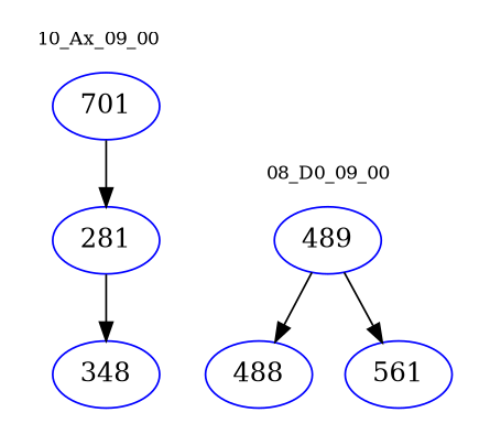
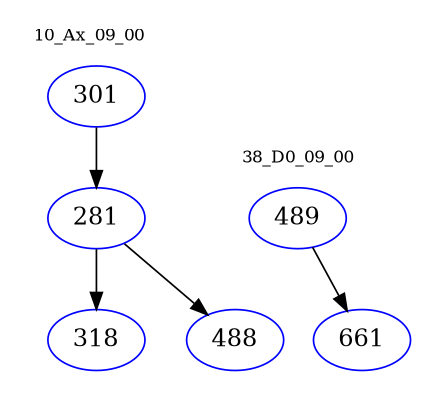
  digraph {
    node [color=blue]
    edge [color=black]
-   n1 [label=701]
+   n1 [label=301]
    n2 [label=281]
-   n3 [label=348]
+   n3 [label=318]
    n4 [label=489]
    n5 [label=488]
-   n6 [label=561]
+   n6 [label=661]
    subgraph cluster_1 {
      color=white
      fontsize=10
      label="10_Ax_09_00"
      n1
      n2
      n3
    }
    subgraph cluster_2 {
      color=white
      fontsize=10
-     label="08_D0_09_00"
+     label="38_D0_09_00"
      n4
      n5
      n6
    }
    n1 -> n2
    n2 -> n3
-   n4 -> n5
+   n2 -> n5
    n4 -> n6
  }
